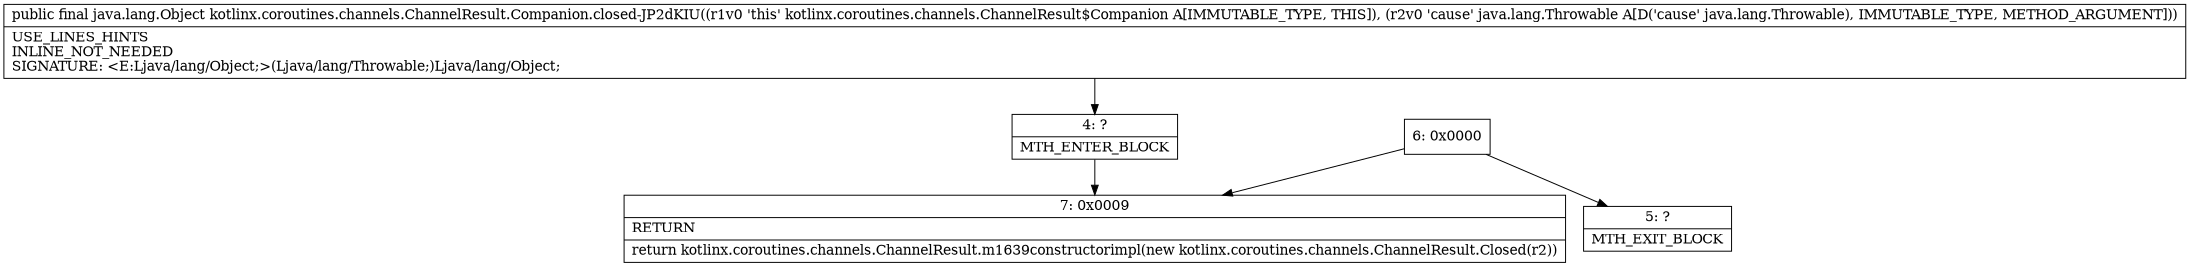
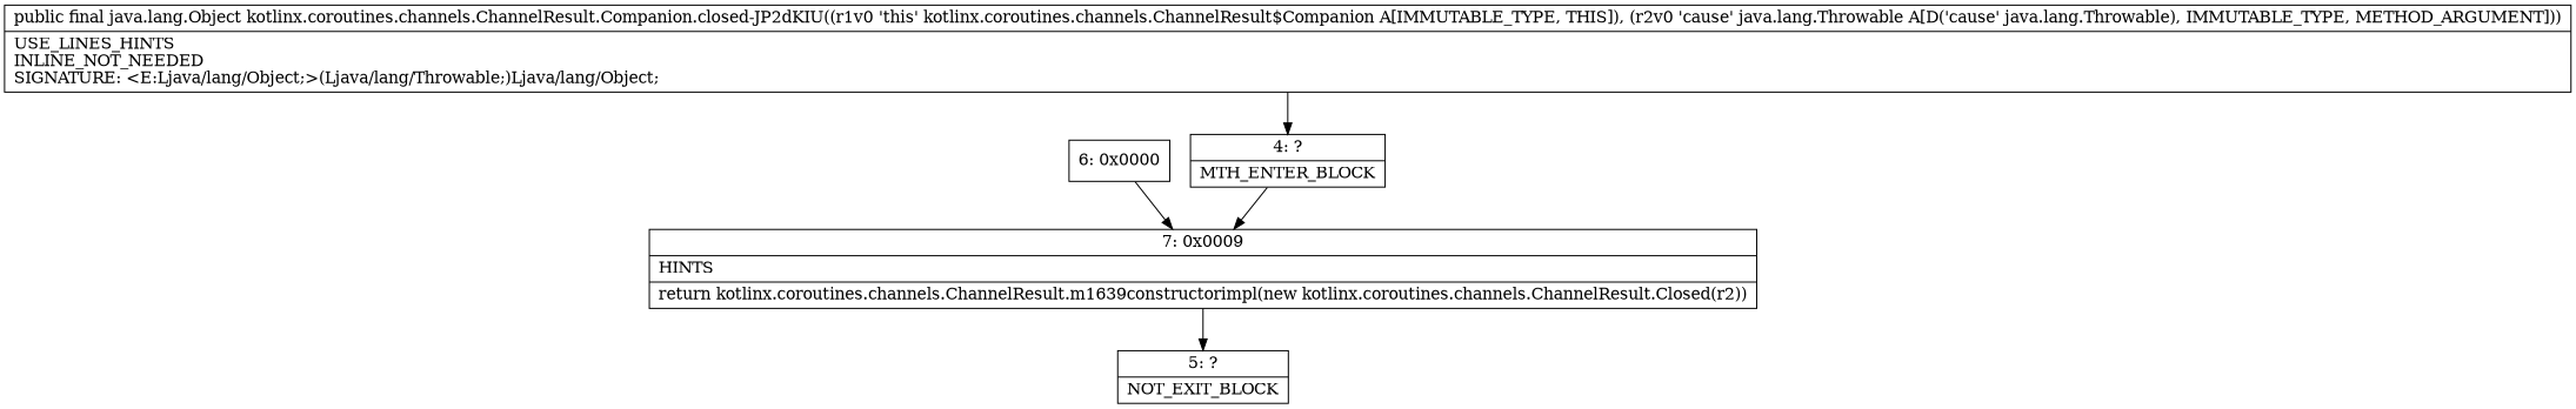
  digraph {
    node [shape=record]
    n1 [label="{4\:\ ?|MTH_ENTER_BLOCK\l}"]
-   n2 [label="{7\:\ 0x0009|RETURN\l|return kotlinx.coroutines.channels.ChannelResult.m1639constructorimpl(new kotlinx.coroutines.channels.ChannelResult.Closed(r2))\l}"]
+   n2 [label="{7\:\ 0x0009|HINTS\l|return kotlinx.coroutines.channels.ChannelResult.m1639constructorimpl(new kotlinx.coroutines.channels.ChannelResult.Closed(r2))\l}"]
    n3 [label="{6\:\ 0x0000}"]
-   n4 [label="{5\:\ ?|MTH_EXIT_BLOCK\l}"]
+   n4 [label="{5\:\ ?|NOT_EXIT_BLOCK\l}"]
    n5 [label="{public final java.lang.Object kotlinx.coroutines.channels.ChannelResult.Companion.closed\-JP2dKIU((r1v0 'this' kotlinx.coroutines.channels.ChannelResult$Companion A[IMMUTABLE_TYPE, THIS]), (r2v0 'cause' java.lang.Throwable A[D('cause' java.lang.Throwable), IMMUTABLE_TYPE, METHOD_ARGUMENT]))  | USE_LINES_HINTS\lINLINE_NOT_NEEDED\lSIGNATURE: \<E:Ljava\/lang\/Object;\>(Ljava\/lang\/Throwable;)Ljava\/lang\/Object;\l}"]
    n1 -> n2
-   n3 -> n4
+   n2 -> n4
    n3 -> n2
    n5 -> n1
  }
